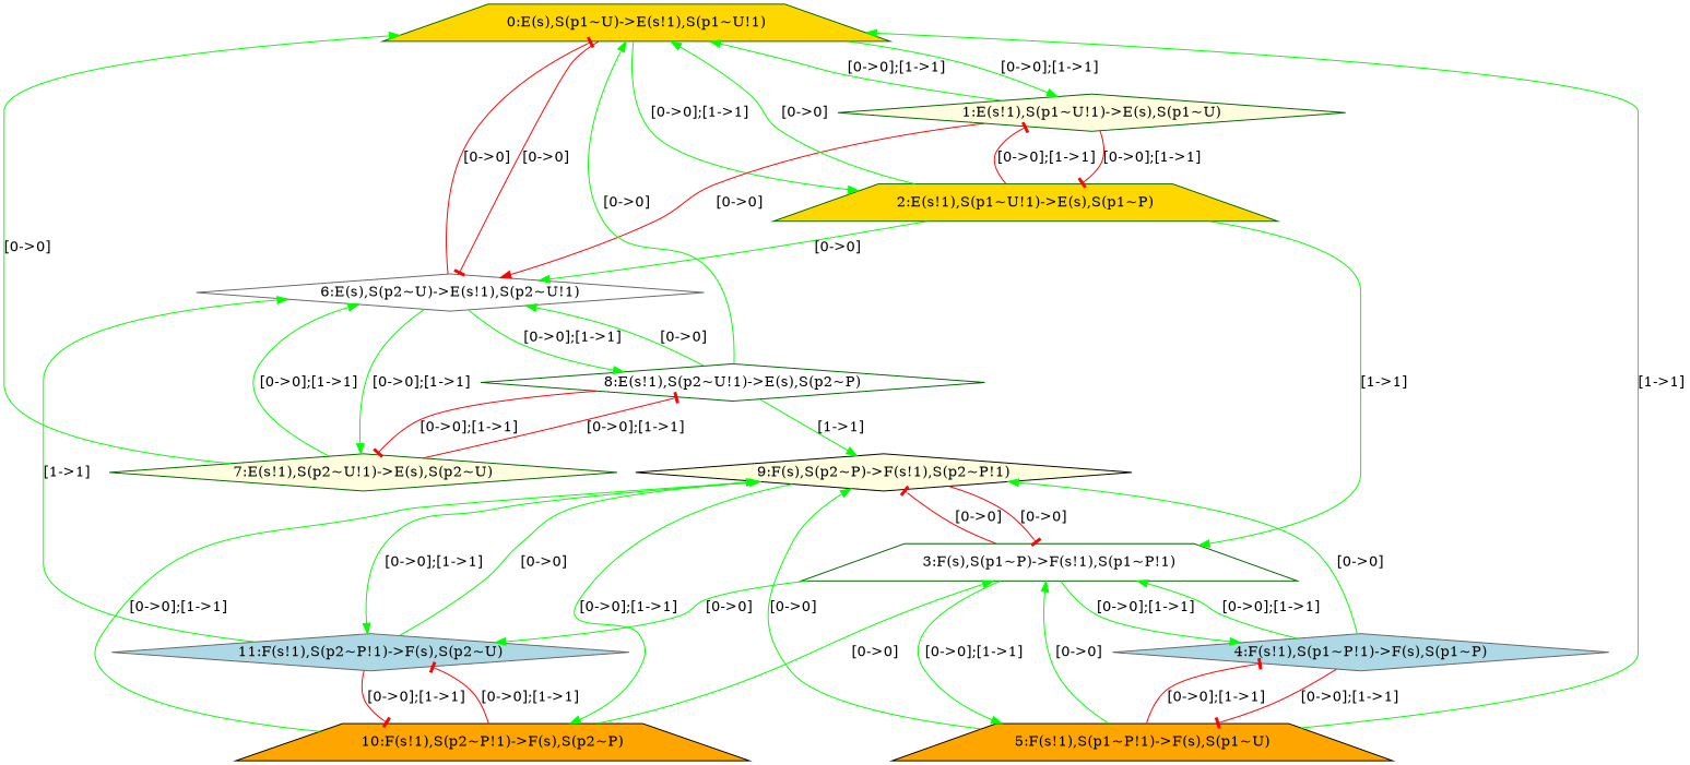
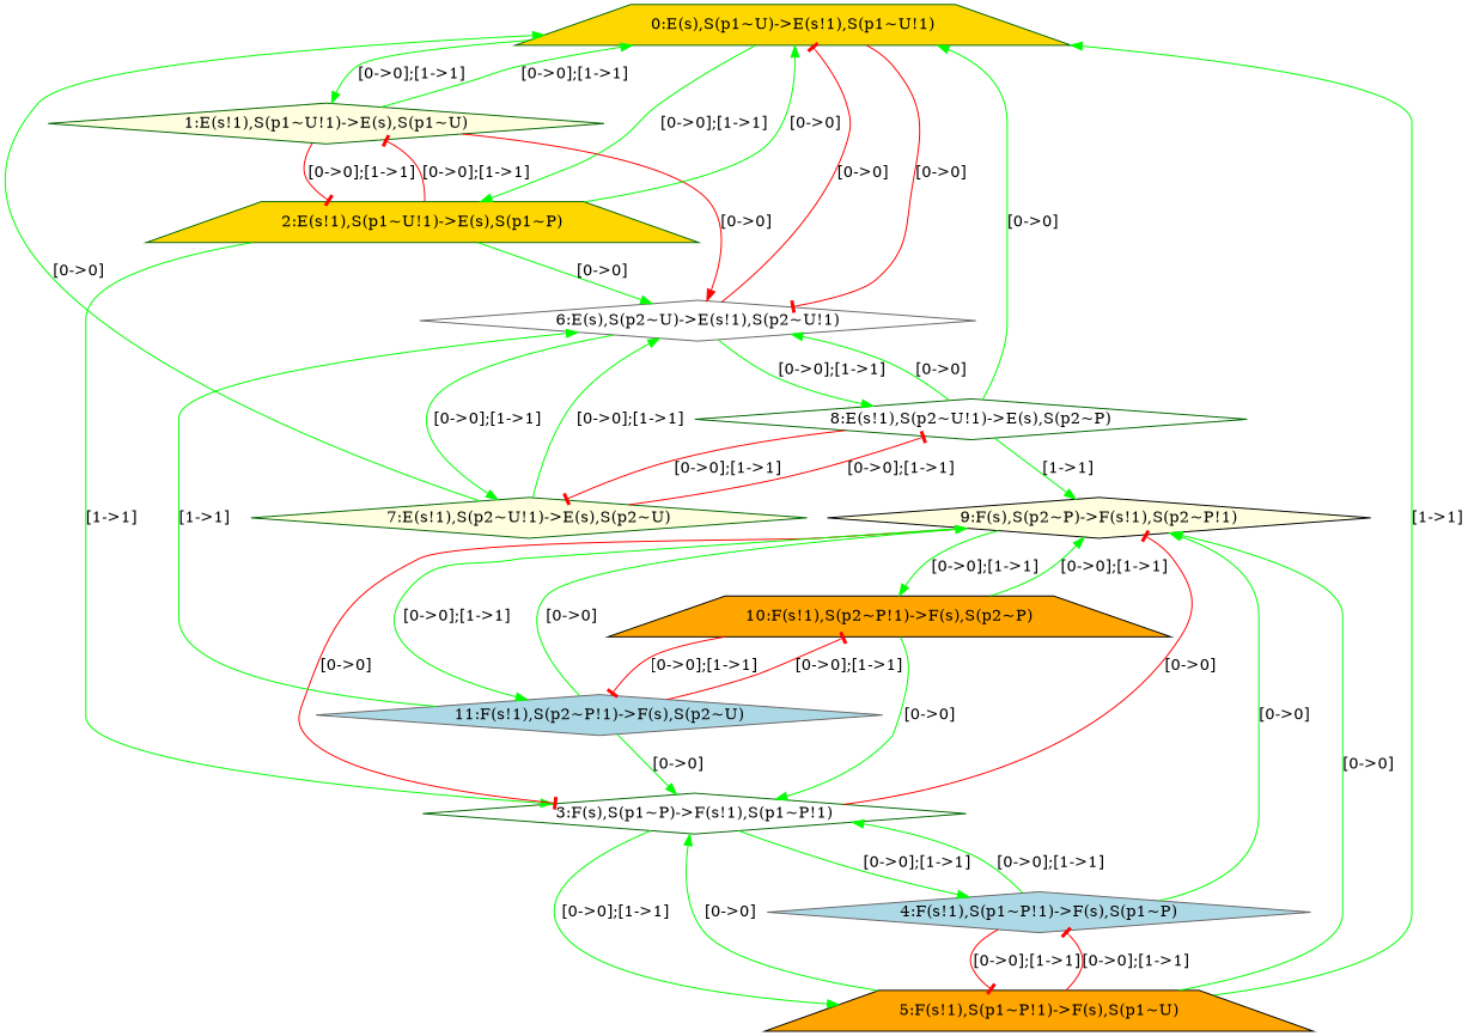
  digraph {
    node [color=darkgreen fillcolor=lightyellow shape=diamond style=filled]
    edge [color=green]
    "0:E(s),S(p1~U)->E(s!1),S(p1~U!1)" [fillcolor=gold shape=trapezium]
    "1:E(s!1),S(p1~U!1)->E(s),S(p1~U)"
    "2:E(s!1),S(p1~U!1)->E(s),S(p1~P)" [fillcolor=gold shape=trapezium]
    "6:E(s),S(p2~U)->E(s!1),S(p2~U!1)" [color=gray40 fillcolor=white]
-   "3:F(s),S(p1~P)->F(s!1),S(p1~P!1)" [fillcolor=white shape=trapezium]
+   "3:F(s),S(p1~P)->F(s!1),S(p1~P!1)" [fillcolor=white]
    "7:E(s!1),S(p2~U!1)->E(s),S(p2~U)"
    "8:E(s!1),S(p2~U!1)->E(s),S(p2~P)" [fillcolor=white]
    "4:F(s!1),S(p1~P!1)->F(s),S(p1~P)" [color=gray40 fillcolor=lightblue]
    "5:F(s!1),S(p1~P!1)->F(s),S(p1~U)" [color=black fillcolor=orange shape=trapezium]
    "9:F(s),S(p2~P)->F(s!1),S(p2~P!1)" [color=black]
    "10:F(s!1),S(p2~P!1)->F(s),S(p2~P)" [color=black fillcolor=orange shape=trapezium]
    "11:F(s!1),S(p2~P!1)->F(s),S(p2~U)" [color=gray40 fillcolor=lightblue]
    "0:E(s),S(p1~U)->E(s!1),S(p1~U!1)" -> "1:E(s!1),S(p1~U!1)->E(s),S(p1~U)" [label="[0->0];[1->1]"]
    "0:E(s),S(p1~U)->E(s!1),S(p1~U!1)" -> "2:E(s!1),S(p1~U!1)->E(s),S(p1~P)" [label="[0->0];[1->1]"]
    "0:E(s),S(p1~U)->E(s!1),S(p1~U!1)" -> "6:E(s),S(p2~U)->E(s!1),S(p2~U!1)" [arrowhead=tee color=red label="[0->0]"]
    "1:E(s!1),S(p1~U!1)->E(s),S(p1~U)" -> "0:E(s),S(p1~U)->E(s!1),S(p1~U!1)" [label="[0->0];[1->1]"]
    "1:E(s!1),S(p1~U!1)->E(s),S(p1~U)" -> "2:E(s!1),S(p1~U!1)->E(s),S(p1~P)" [arrowhead=tee color=red label="[0->0];[1->1]"]
    "1:E(s!1),S(p1~U!1)->E(s),S(p1~U)" -> "6:E(s),S(p2~U)->E(s!1),S(p2~U!1)" [color=red label="[0->0]"]
    "2:E(s!1),S(p1~U!1)->E(s),S(p1~P)" -> "0:E(s),S(p1~U)->E(s!1),S(p1~U!1)" [label="[0->0]"]
    "2:E(s!1),S(p1~U!1)->E(s),S(p1~P)" -> "1:E(s!1),S(p1~U!1)->E(s),S(p1~U)" [arrowhead=tee color=red label="[0->0];[1->1]"]
    "2:E(s!1),S(p1~U!1)->E(s),S(p1~P)" -> "6:E(s),S(p2~U)->E(s!1),S(p2~U!1)" [label="[0->0]"]
    "2:E(s!1),S(p1~U!1)->E(s),S(p1~P)" -> "3:F(s),S(p1~P)->F(s!1),S(p1~P!1)" [label="[1->1]"]
    "6:E(s),S(p2~U)->E(s!1),S(p2~U!1)" -> "0:E(s),S(p1~U)->E(s!1),S(p1~U!1)" [arrowhead=tee color=red label="[0->0]"]
    "6:E(s),S(p2~U)->E(s!1),S(p2~U!1)" -> "7:E(s!1),S(p2~U!1)->E(s),S(p2~U)" [label="[0->0];[1->1]"]
    "6:E(s),S(p2~U)->E(s!1),S(p2~U!1)" -> "8:E(s!1),S(p2~U!1)->E(s),S(p2~P)" [label="[0->0];[1->1]"]
    "3:F(s),S(p1~P)->F(s!1),S(p1~P!1)" -> "4:F(s!1),S(p1~P!1)->F(s),S(p1~P)" [label="[0->0];[1->1]"]
    "3:F(s),S(p1~P)->F(s!1),S(p1~P!1)" -> "5:F(s!1),S(p1~P!1)->F(s),S(p1~U)" [label="[0->0];[1->1]"]
    "3:F(s),S(p1~P)->F(s!1),S(p1~P!1)" -> "9:F(s),S(p2~P)->F(s!1),S(p2~P!1)" [arrowhead=tee color=red label="[0->0]"]
    "7:E(s!1),S(p2~U!1)->E(s),S(p2~U)" -> "0:E(s),S(p1~U)->E(s!1),S(p1~U!1)" [label="[0->0]"]
    "7:E(s!1),S(p2~U!1)->E(s),S(p2~U)" -> "6:E(s),S(p2~U)->E(s!1),S(p2~U!1)" [label="[0->0];[1->1]"]
    "7:E(s!1),S(p2~U!1)->E(s),S(p2~U)" -> "8:E(s!1),S(p2~U!1)->E(s),S(p2~P)" [arrowhead=tee color=red label="[0->0];[1->1]"]
    "8:E(s!1),S(p2~U!1)->E(s),S(p2~P)" -> "0:E(s),S(p1~U)->E(s!1),S(p1~U!1)" [label="[0->0]"]
    "8:E(s!1),S(p2~U!1)->E(s),S(p2~P)" -> "6:E(s),S(p2~U)->E(s!1),S(p2~U!1)" [label="[0->0]"]
    "8:E(s!1),S(p2~U!1)->E(s),S(p2~P)" -> "7:E(s!1),S(p2~U!1)->E(s),S(p2~U)" [arrowhead=tee color=red label="[0->0];[1->1]"]
    "8:E(s!1),S(p2~U!1)->E(s),S(p2~P)" -> "9:F(s),S(p2~P)->F(s!1),S(p2~P!1)" [label="[1->1]"]
    "4:F(s!1),S(p1~P!1)->F(s),S(p1~P)" -> "3:F(s),S(p1~P)->F(s!1),S(p1~P!1)" [label="[0->0];[1->1]"]
    "4:F(s!1),S(p1~P!1)->F(s),S(p1~P)" -> "5:F(s!1),S(p1~P!1)->F(s),S(p1~U)" [arrowhead=tee color=red label="[0->0];[1->1]"]
    "4:F(s!1),S(p1~P!1)->F(s),S(p1~P)" -> "9:F(s),S(p2~P)->F(s!1),S(p2~P!1)" [label="[0->0]"]
    "5:F(s!1),S(p1~P!1)->F(s),S(p1~U)" -> "0:E(s),S(p1~U)->E(s!1),S(p1~U!1)" [label="[1->1]"]
    "5:F(s!1),S(p1~P!1)->F(s),S(p1~U)" -> "3:F(s),S(p1~P)->F(s!1),S(p1~P!1)" [label="[0->0]"]
    "5:F(s!1),S(p1~P!1)->F(s),S(p1~U)" -> "4:F(s!1),S(p1~P!1)->F(s),S(p1~P)" [arrowhead=tee color=red label="[0->0];[1->1]"]
    "5:F(s!1),S(p1~P!1)->F(s),S(p1~U)" -> "9:F(s),S(p2~P)->F(s!1),S(p2~P!1)" [label="[0->0]"]
    "9:F(s),S(p2~P)->F(s!1),S(p2~P!1)" -> "3:F(s),S(p1~P)->F(s!1),S(p1~P!1)" [arrowhead=tee color=red label="[0->0]"]
    "9:F(s),S(p2~P)->F(s!1),S(p2~P!1)" -> "10:F(s!1),S(p2~P!1)->F(s),S(p2~P)" [label="[0->0];[1->1]"]
    "9:F(s),S(p2~P)->F(s!1),S(p2~P!1)" -> "11:F(s!1),S(p2~P!1)->F(s),S(p2~U)" [label="[0->0];[1->1]"]
    "10:F(s!1),S(p2~P!1)->F(s),S(p2~P)" -> "3:F(s),S(p1~P)->F(s!1),S(p1~P!1)" [label="[0->0]"]
    "10:F(s!1),S(p2~P!1)->F(s),S(p2~P)" -> "9:F(s),S(p2~P)->F(s!1),S(p2~P!1)" [label="[0->0];[1->1]"]
    "10:F(s!1),S(p2~P!1)->F(s),S(p2~P)" -> "11:F(s!1),S(p2~P!1)->F(s),S(p2~U)" [arrowhead=tee color=red label="[0->0];[1->1]"]
    "11:F(s!1),S(p2~P!1)->F(s),S(p2~U)" -> "6:E(s),S(p2~U)->E(s!1),S(p2~U!1)" [label="[1->1]"]
-   "3:F(s),S(p1~P)->F(s!1),S(p1~P!1)" -> "11:F(s!1),S(p2~P!1)->F(s),S(p2~U)" [label="[0->0]"]
+   "11:F(s!1),S(p2~P!1)->F(s),S(p2~U)" -> "3:F(s),S(p1~P)->F(s!1),S(p1~P!1)" [label="[0->0]"]
    "11:F(s!1),S(p2~P!1)->F(s),S(p2~U)" -> "9:F(s),S(p2~P)->F(s!1),S(p2~P!1)" [label="[0->0]"]
    "11:F(s!1),S(p2~P!1)->F(s),S(p2~U)" -> "10:F(s!1),S(p2~P!1)->F(s),S(p2~P)" [arrowhead=tee color=red label="[0->0];[1->1]"]
  }
